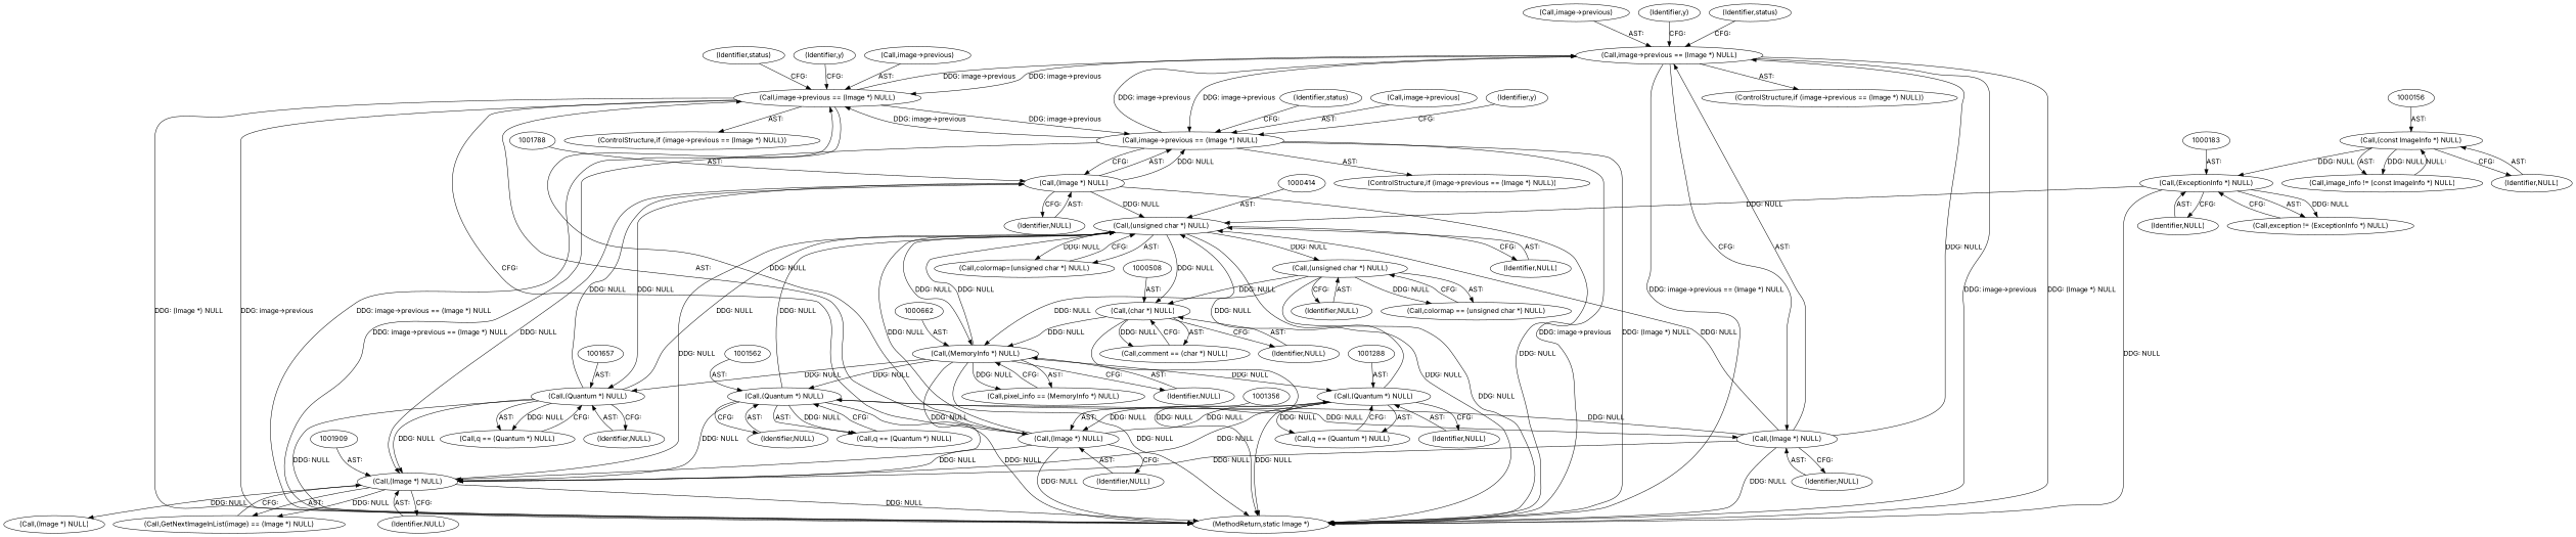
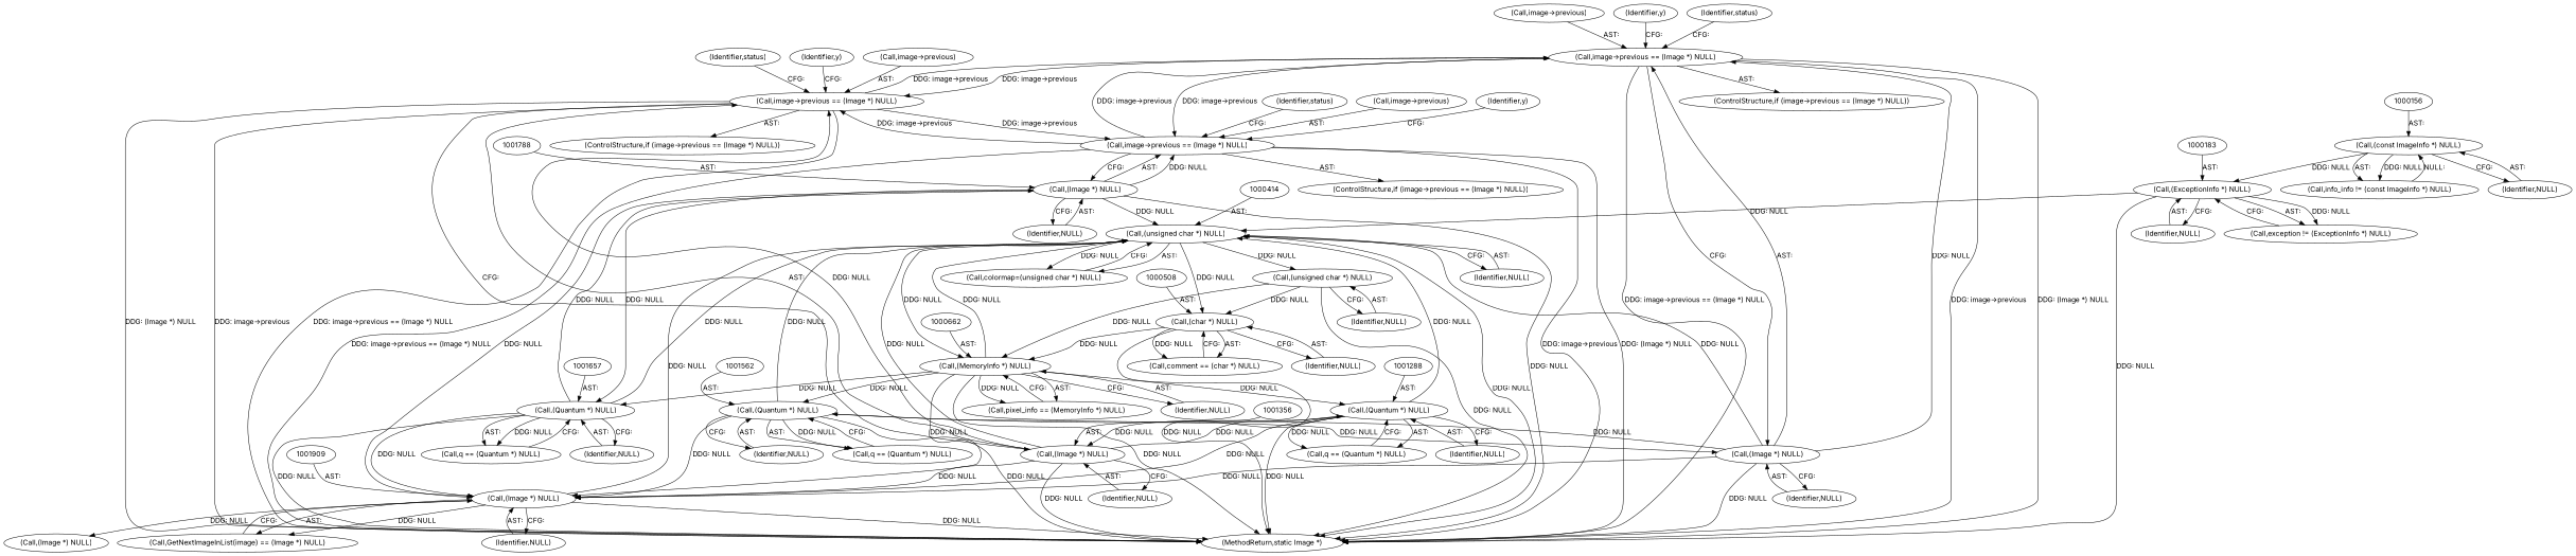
  digraph {
    fontname=Inter
    node [fontname=Inter]
    edge [fontname=Inter]
    n1 [label="(Call,image->previous == (Image *) NULL)"]
    n2 [label="(Call,image->previous == (Image *) NULL)"]
    n3 [label="(Call,image->previous == (Image *) NULL)"]
    n4 [label="(Call,(Image *) NULL)"]
    n5 [label="(MethodReturn,static Image *)"]
    n6 [label="(ControlStructure,if (image->previous == (Image *) NULL))"]
    n7 [label="(Call,(Image *) NULL)"]
    n8 [label="(ControlStructure,if (image->previous == (Image *) NULL))"]
    n9 [label="(Call,(Image *) NULL)"]
    n10 [label="(ControlStructure,if (image->previous == (Image *) NULL))"]
    n11 [label="(Call,(unsigned char *) NULL)"]
    n12 [label="(Call,(Image *) NULL)"]
    n13 [label="(Call,(Quantum *) NULL)"]
    n14 [label="(Identifier,NULL)"]
    n15 [label="(Call,(Quantum *) NULL)"]
    n16 [label="(Identifier,NULL)"]
    n17 [label="(Call,(Quantum *) NULL)"]
    n18 [label="(Identifier,NULL)"]
    n19 [label="(Call,q == (Quantum *) NULL)"]
    n20 [label="(Identifier,NULL)"]
    n21 [label="(Call,(MemoryInfo *) NULL)"]
    n22 [label="(Call,(char *) NULL)"]
    n23 [label="(Call,(unsigned char *) NULL)"]
    n24 [label="(Identifier,NULL)"]
    n25 [label="(Call,colormap=(unsigned char *) NULL)"]
    n26 [label="(Identifier,NULL)"]
    n27 [label="(Call,(Image *) NULL)"]
    n28 [label="(Call,GetNextImageInList(image) == (Image *) NULL)"]
    n29 [label="(Call,pixel_info == (MemoryInfo *) NULL)"]
    n30 [label="(Identifier,NULL)"]
    n31 [label="(Call,q == (Quantum *) NULL)"]
    n32 [label="(Identifier,NULL)"]
    n33 [label="(Identifier,NULL)"]
    n34 [label="(Call,q == (Quantum *) NULL)"]
    n35 [label="(Identifier,NULL)"]
    n36 [label="(Call,comment == (char *) NULL)"]
-   n37 [label="(Call,colormap == (unsigned char *) NULL)"]
    n38 [label="(Identifier,NULL)"]
    n39 [label="(Call,(ExceptionInfo *) NULL)"]
    n40 [label="(Identifier,NULL)"]
    n41 [label="(Call,exception != (ExceptionInfo *) NULL)"]
    n42 [label="(Call,(const ImageInfo *) NULL)"]
-   n43 [label="(Call,image_info != (const ImageInfo *) NULL)"]
+   n43 [label="(Call,info_info != (const ImageInfo *) NULL)"]
    n44 [label="(Identifier,NULL)"]
    n45 [label="(Identifier,status)"]
    n46 [label="(Identifier,status)"]
    n47 [label="(Identifier,y)"]
    n48 [label="(Call,image->previous)"]
    n49 [label="(Identifier,y)"]
    n50 [label="(Call,image->previous)"]
    n51 [label="(Identifier,status)"]
    n52 [label="(Identifier,y)"]
    n53 [label="(Call,image->previous)"]
    1001788
    1001657
    1000662
    1000508
    1000414
    1001356
    1001288
    1001562
    1000183
    1000156
    1001909
    n1 -> n2 [label="DDG: image->previous"]
    n1 -> n3 [label="DDG: image->previous"]
    n1 -> n4 [label="CFG: "]
    n1 -> n5 [label="DDG: image->previous == (Image *) NULL"]
    n1 -> n5 [label="DDG: image->previous"]
    n1 -> n5 [label="DDG: (Image *) NULL"]
    n1 -> n6 [label="AST: "]
    n2 -> n1 [label="DDG: image->previous"]
    n2 -> n3 [label="DDG: image->previous"]
    n2 -> n5 [label="DDG: (Image *) NULL"]
    n2 -> n5 [label="DDG: image->previous"]
    n2 -> n5 [label="DDG: image->previous == (Image *) NULL"]
    n2 -> n7 [label="CFG: "]
    n2 -> n8 [label="AST: "]
    n3 -> n1 [label="DDG: image->previous"]
    n3 -> n2 [label="DDG: image->previous"]
    n3 -> n5 [label="DDG: (Image *) NULL"]
    n3 -> n5 [label="DDG: image->previous == (Image *) NULL"]
    n3 -> n5 [label="DDG: image->previous"]
    n3 -> n9 [label="CFG: "]
    n3 -> n10 [label="AST: "]
    n4 -> n1 [label="AST: "]
    n4 -> n1 [label="DDG: NULL"]
    n4 -> n5 [label="DDG: NULL"]
    n4 -> n11 [label="DDG: NULL"]
    n4 -> n12 [label="DDG: NULL"]
    n4 -> n13 [label="DDG: NULL"]
    n4 -> n14 [label="CFG: "]
    n7 -> n2 [label="AST: "]
    n7 -> n2 [label="DDG: NULL"]
    n7 -> n5 [label="DDG: NULL"]
    n7 -> n11 [label="DDG: NULL"]
    n7 -> n12 [label="DDG: NULL"]
    n7 -> n15 [label="DDG: NULL"]
    n7 -> n16 [label="CFG: "]
    n9 -> n3 [label="AST: "]
    n9 -> n3 [label="DDG: NULL"]
    n9 -> n5 [label="DDG: NULL"]
    n9 -> n11 [label="DDG: NULL"]
    n9 -> n12 [label="DDG: NULL"]
    n9 -> n17 [label="DDG: NULL"]
    n9 -> n18 [label="CFG: "]
    n11 -> n5 [label="DDG: NULL"]
    n11 -> n21 [label="DDG: NULL"]
    n11 -> n22 [label="DDG: NULL"]
    n11 -> n23 [label="DDG: NULL"]
    n11 -> n24 [label="CFG: "]
    n11 -> n25 [label="AST: "]
    n11 -> n25 [label="DDG: NULL"]
    n12 -> n5 [label="DDG: NULL"]
    n12 -> n11 [label="DDG: NULL"]
    n12 -> n26 [label="CFG: "]
    n12 -> n27 [label="DDG: NULL"]
    n12 -> n28 [label="AST: "]
    n12 -> n28 [label="DDG: NULL"]
    n13 -> n4 [label="DDG: NULL"]
    n13 -> n5 [label="DDG: NULL"]
    n13 -> n11 [label="DDG: NULL"]
    n13 -> n12 [label="DDG: NULL"]
    n13 -> n33 [label="CFG: "]
    n13 -> n34 [label="AST: "]
    n13 -> n34 [label="DDG: NULL"]
    n14 -> n4 [label="AST: "]
    n15 -> n5 [label="DDG: NULL"]
    n15 -> n7 [label="DDG: NULL"]
    n15 -> n11 [label="DDG: NULL"]
    n15 -> n12 [label="DDG: NULL"]
    n15 -> n31 [label="AST: "]
    n15 -> n31 [label="DDG: NULL"]
    n15 -> n32 [label="CFG: "]
    n16 -> n7 [label="AST: "]
    n17 -> n5 [label="DDG: NULL"]
    n17 -> n9 [label="DDG: NULL"]
    n17 -> n11 [label="DDG: NULL"]
    n17 -> n12 [label="DDG: NULL"]
    n17 -> n19 [label="AST: "]
    n17 -> n19 [label="DDG: NULL"]
    n17 -> n20 [label="CFG: "]
    n18 -> n9 [label="AST: "]
    n19 -> n17 [label="CFG: "]
    n20 -> n17 [label="AST: "]
    n21 -> n5 [label="DDG: NULL"]
    n21 -> n11 [label="DDG: NULL"]
    n21 -> n12 [label="DDG: NULL"]
    n21 -> n13 [label="DDG: NULL"]
    n21 -> n15 [label="DDG: NULL"]
    n21 -> n17 [label="DDG: NULL"]
    n21 -> n29 [label="AST: "]
    n21 -> n29 [label="DDG: NULL"]
    n21 -> n30 [label="CFG: "]
    n22 -> n5 [label="DDG: NULL"]
    n22 -> n21 [label="DDG: NULL"]
    n22 -> n35 [label="CFG: "]
    n22 -> n36 [label="AST: "]
    n22 -> n36 [label="DDG: NULL"]
    n23 -> n5 [label="DDG: NULL"]
    n23 -> n21 [label="DDG: NULL"]
    n23 -> n22 [label="DDG: NULL"]
-   n23 -> n37 [label="AST: "]
-   n23 -> n37 [label="DDG: NULL"]
    n23 -> n38 [label="CFG: "]
    n24 -> n11 [label="AST: "]
    n25 -> n11 [label="CFG: "]
    n26 -> n12 [label="AST: "]
    n28 -> n12 [label="CFG: "]
    n29 -> n21 [label="CFG: "]
    n30 -> n21 [label="AST: "]
    n31 -> n15 [label="CFG: "]
    n32 -> n15 [label="AST: "]
    n33 -> n13 [label="AST: "]
    n34 -> n13 [label="CFG: "]
    n35 -> n22 [label="AST: "]
    n36 -> n22 [label="CFG: "]
-   n37 -> n23 [label="CFG: "]
    n38 -> n23 [label="AST: "]
    n39 -> n5 [label="DDG: NULL"]
    n39 -> n11 [label="DDG: NULL"]
    n39 -> n40 [label="CFG: "]
    n39 -> n41 [label="AST: "]
    n39 -> n41 [label="DDG: NULL"]
    n40 -> n39 [label="AST: "]
    n41 -> n39 [label="CFG: "]
    n42 -> n39 [label="DDG: NULL"]
    n42 -> n43 [label="AST: "]
    n42 -> n43 [label="DDG: NULL"]
    n42 -> n44 [label="CFG: "]
    n43 -> n42 [label="NULL: "]
    n44 -> n42 [label="AST: "]
    n45 -> n3 [label="CFG: "]
    n46 -> n2 [label="CFG: "]
    n47 -> n2 [label="CFG: "]
    n48 -> n1 [label="AST: "]
    n49 -> n1 [label="CFG: "]
    n50 -> n3 [label="AST: "]
    n51 -> n1 [label="CFG: "]
    n52 -> n3 [label="CFG: "]
    n53 -> n2 [label="AST: "]
    1001788 -> n9 [label="AST: "]
    1001657 -> n17 [label="AST: "]
    1000662 -> n21 [label="AST: "]
    1000508 -> n22 [label="AST: "]
    1000414 -> n11 [label="AST: "]
    1001356 -> n7 [label="AST: "]
    1001288 -> n15 [label="AST: "]
    1001562 -> n13 [label="AST: "]
    1000183 -> n39 [label="AST: "]
    1000156 -> n42 [label="AST: "]
    1001909 -> n12 [label="AST: "]
  }
